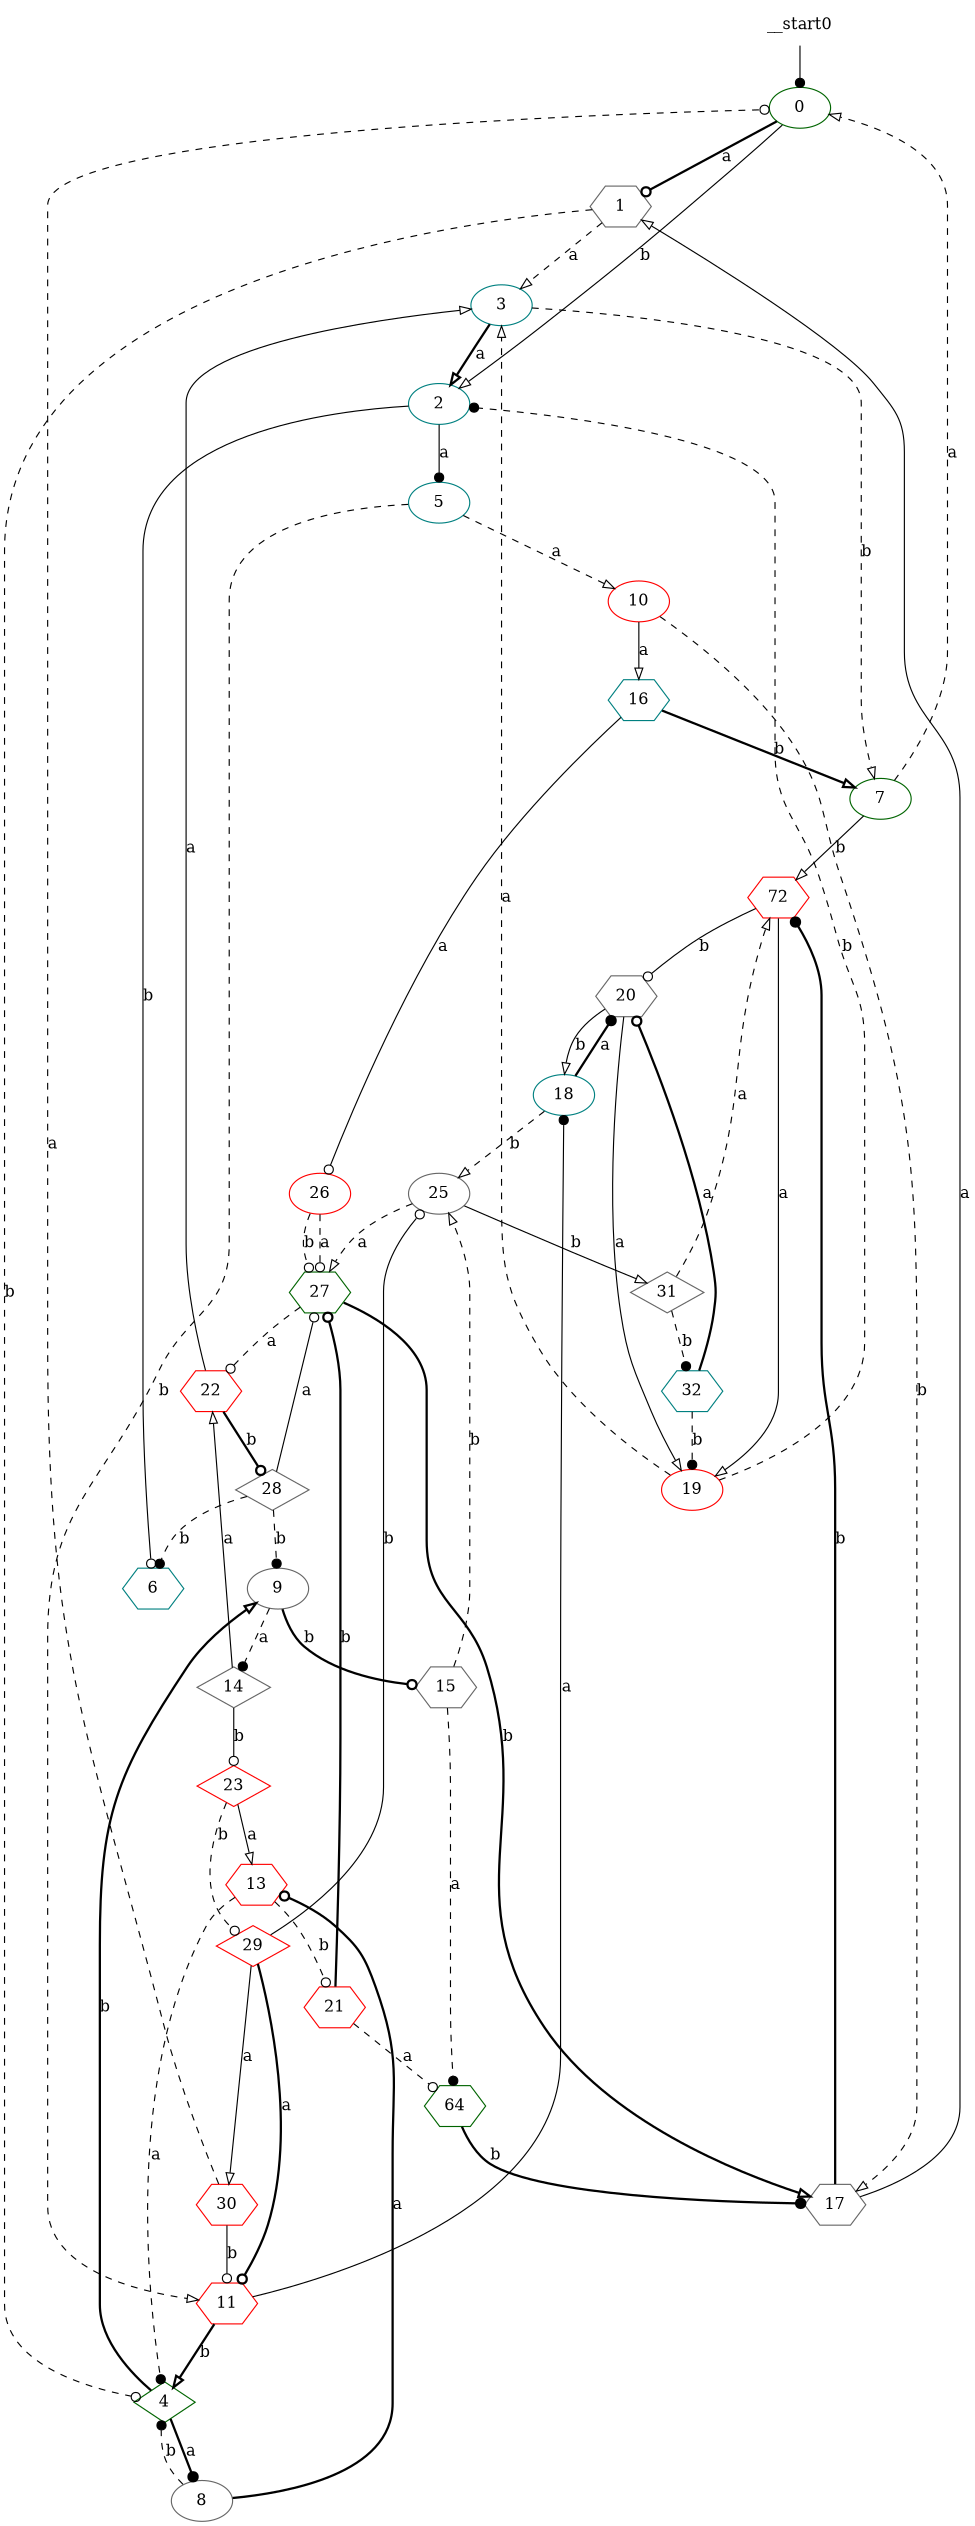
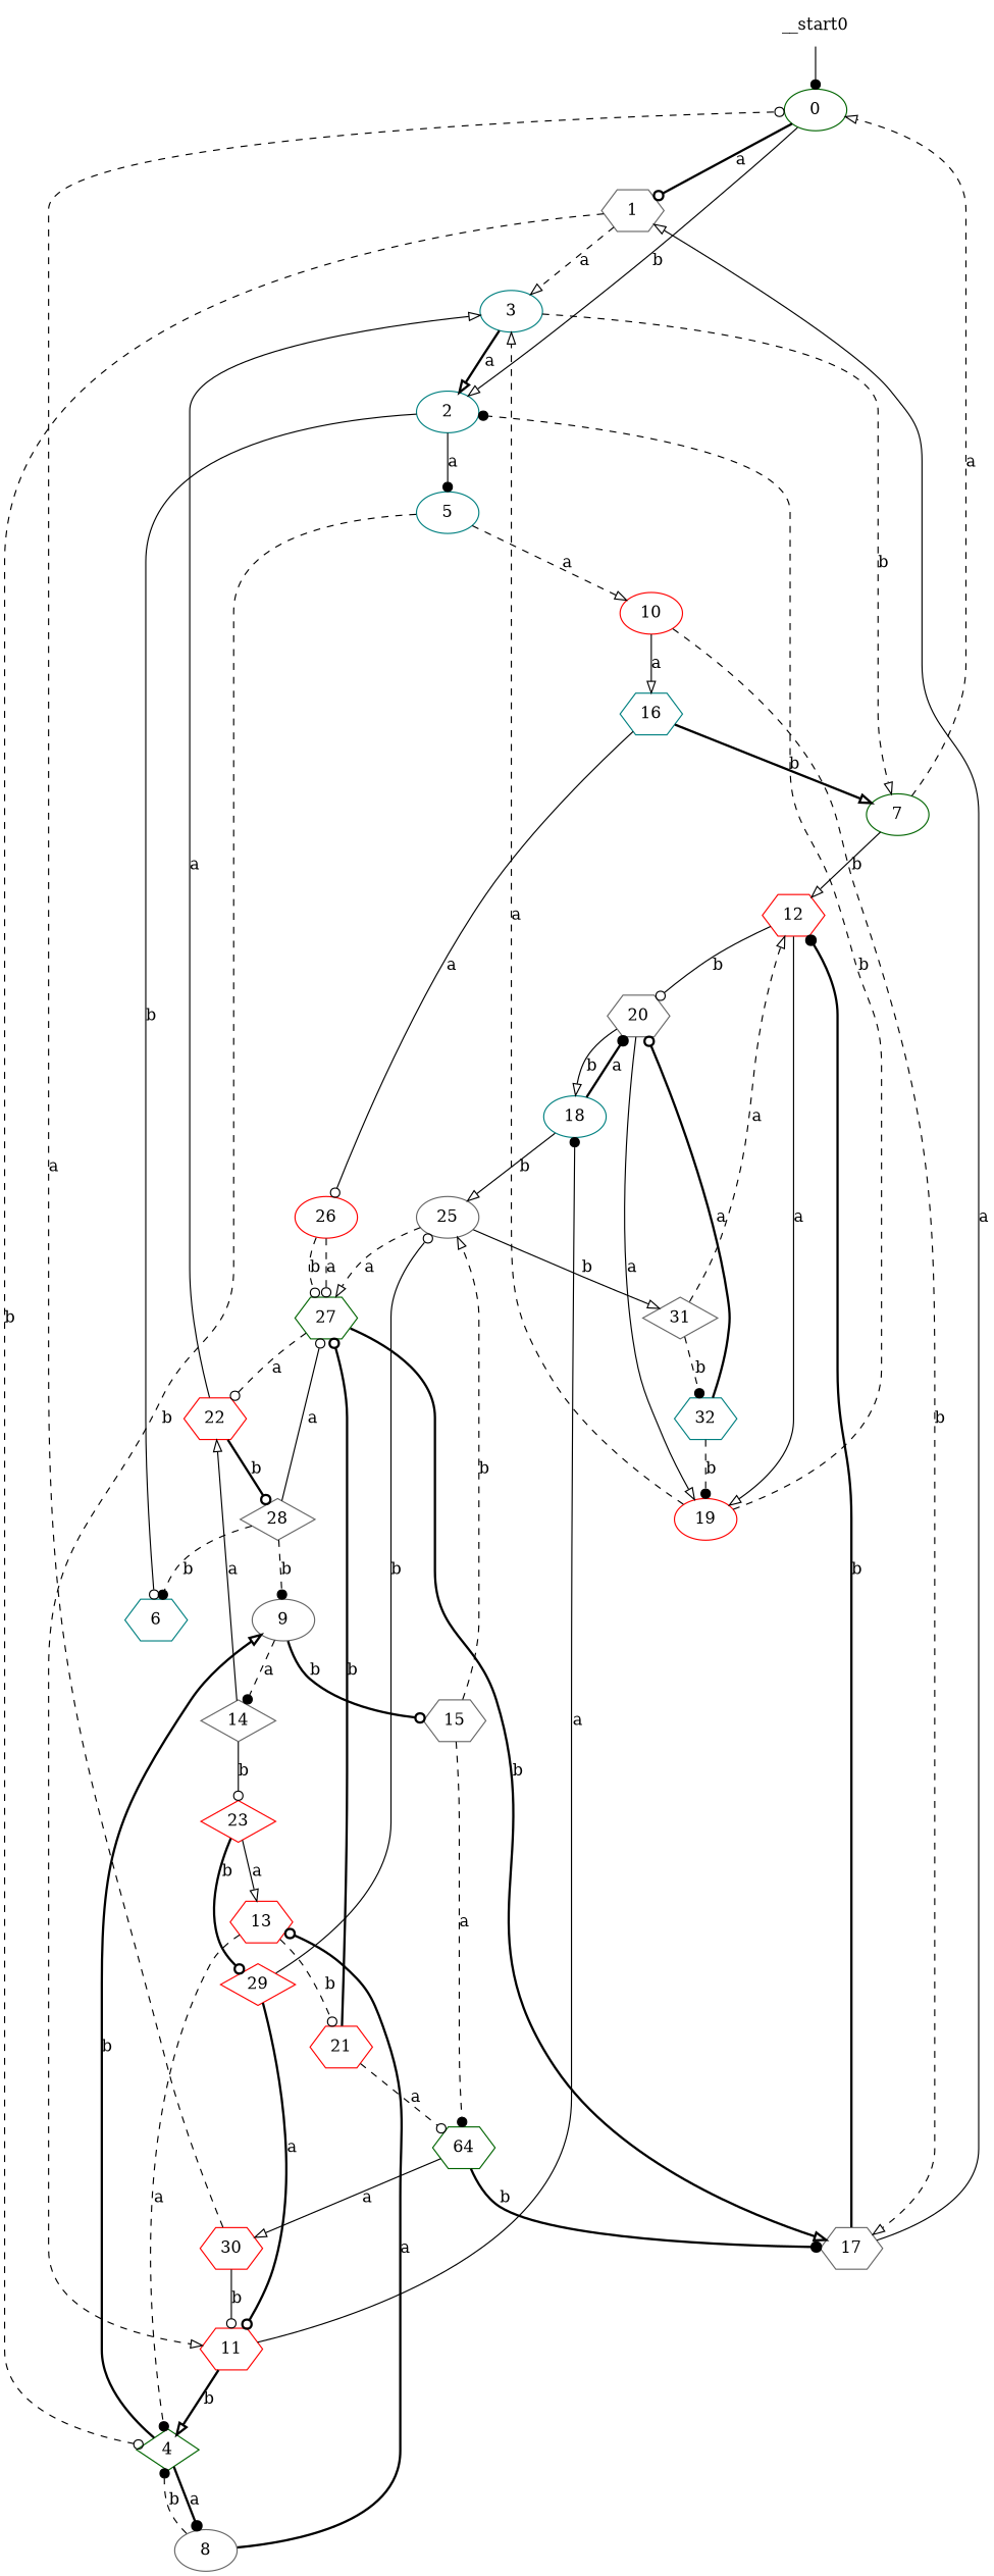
  digraph {
    node [color=gray40 shape=hexagon]
    edge [arrowhead=onormal style=dashed]
    __start0 [shape=none]
    0 [color=darkgreen shape=ellipse]
    1
    2 [color=teal shape=ellipse]
    3 [color=teal shape=ellipse]
    4 [color=darkgreen shape=diamond]
    5 [color=teal shape=ellipse]
    6 [color=teal]
    7 [color=darkgreen shape=ellipse]
    8 [shape=ellipse]
    9 [shape=ellipse]
    10 [color=red shape=ellipse]
    11 [color=red]
-   12 [color=red label=72]
+   12 [color=red]
    13 [color=red]
    14 [shape=diamond]
    15
    16 [color=teal]
    17
    18 [color=teal shape=ellipse]
    19 [color=red shape=ellipse]
    20
    21 [color=red]
    22 [color=red]
    23 [color=red shape=diamond]
    n26 [color=darkgreen label=64]
    25 [shape=ellipse]
    26 [color=red shape=ellipse]
    27 [color=darkgreen]
    28 [shape=diamond]
    29 [color=red shape=diamond]
    30 [color=red]
    31 [shape=diamond]
    32 [color=teal]
    __start0 -> 0 [arrowhead=dot style=solid]
    0 -> 1 [arrowhead=odot label=a style=bold]
    0 -> 2 [label=b style=solid]
    1 -> 3 [label=a]
    1 -> 4 [arrowhead=odot label=b]
    2 -> 5 [arrowhead=dot label=a style=solid]
    2 -> 6 [arrowhead=odot label=b style=solid]
    3 -> 2 [label=a style=bold]
    3 -> 7 [label=b]
    4 -> 8 [arrowhead=dot label=a style=bold]
    4 -> 9 [label=b style=bold]
    5 -> 10 [label=a]
    5 -> 11 [label=b]
    7 -> 0 [label=a]
    7 -> 12 [label=b style=solid]
    8 -> 4 [arrowhead=dot label=b]
    8 -> 13 [arrowhead=odot label=a style=bold]
    9 -> 14 [arrowhead=dot label=a]
    9 -> 15 [arrowhead=odot label=b style=bold]
    10 -> 16 [label=a style=solid]
    10 -> 17 [label=b]
    11 -> 4 [label=b style=bold]
    11 -> 18 [arrowhead=dot label=a style=solid]
    12 -> 19 [label=a style=solid]
    12 -> 20 [arrowhead=odot label=b style=solid]
    13 -> 4 [arrowhead=dot label=a]
    13 -> 21 [arrowhead=odot label=b]
    14 -> 22 [label=a style=solid]
    14 -> 23 [arrowhead=odot label=b style=solid]
    15 -> n26 [arrowhead=dot label=a]
    15 -> 25 [label=b]
    16 -> 7 [label=b style=bold]
    16 -> 26 [arrowhead=odot label=a style=solid]
    17 -> 1 [label=a style=solid]
    17 -> 12 [arrowhead=dot label=b style=bold]
    18 -> 20 [arrowhead=dot label=a style=bold]
-   18 -> 25 [label=b]
+   18 -> 25 [label=b style=solid]
    19 -> 2 [arrowhead=dot label=b]
    19 -> 3 [label=a]
    20 -> 18 [label=b style=solid]
    20 -> 19 [label=a style=solid]
    21 -> n26 [arrowhead=odot label=a]
    21 -> 27 [arrowhead=odot label=b style=bold]
    22 -> 3 [label=a style=solid]
    22 -> 28 [arrowhead=odot label=b style=bold]
    23 -> 13 [label=a style=solid]
-   23 -> 29 [arrowhead=odot label=b]
+   23 -> 29 [arrowhead=odot label=b style=bold]
    n26 -> 17 [arrowhead=dot label=b style=bold]
-   29 -> 30 [label=a style=solid]
+   n26 -> 30 [label=a style=solid]
    25 -> 27 [label=a]
    25 -> 31 [label=b style=solid]
    26 -> 27 [arrowhead=odot label=a]
    26 -> 27 [arrowhead=odot label=b]
    27 -> 17 [label=b style=bold]
    27 -> 22 [arrowhead=odot label=a]
    28 -> 6 [arrowhead=dot label=b]
    28 -> 9 [arrowhead=dot label=b]
    28 -> 27 [arrowhead=odot label=a style=solid]
    29 -> 11 [arrowhead=odot label=a style=bold]
    29 -> 25 [arrowhead=odot label=b style=solid]
    30 -> 0 [arrowhead=odot label=a]
    30 -> 11 [arrowhead=odot label=b style=solid]
    31 -> 12 [label=a]
    31 -> 32 [arrowhead=dot label=b]
    32 -> 19 [arrowhead=dot label=b]
    32 -> 20 [arrowhead=odot label=a style=bold]
  }
